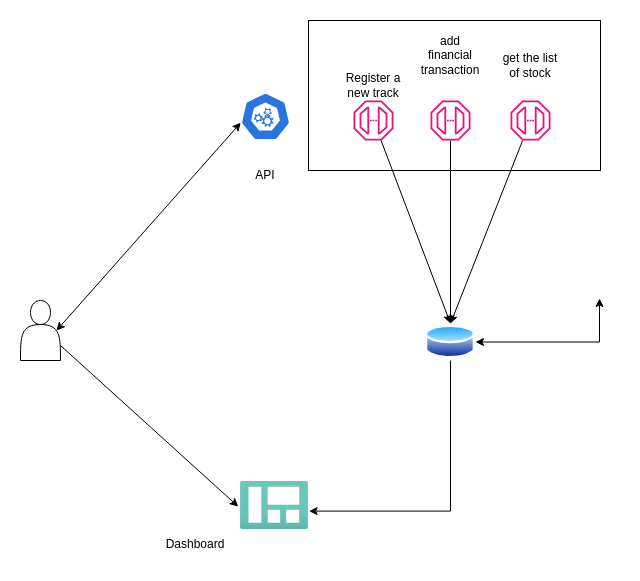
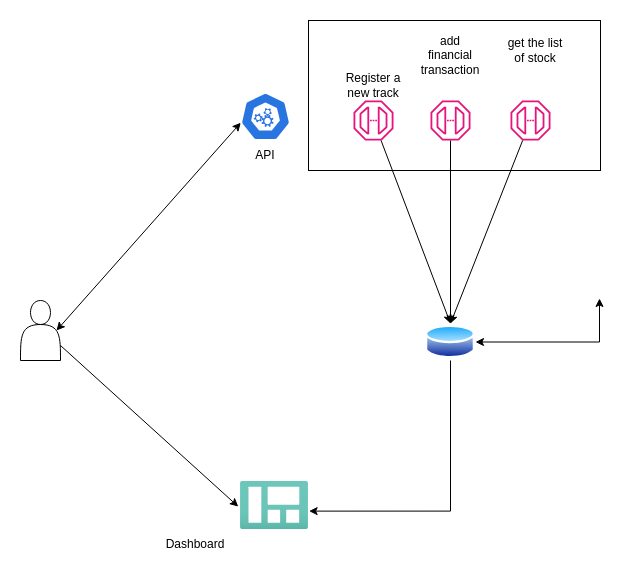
  <mxCell id="0" />
  <mxCell id="1" parent="0" />
  <mxCell id="2" value="" style="rounded=0;whiteSpace=wrap;html=1;" vertex="1" parent="1"><mxGeometry x="308" y="20" width="292" height="150" as="geometry" /></mxCell>
  <mxCell id="3" value="" style="shape=actor;whiteSpace=wrap;html=1;" vertex="1" parent="1"><mxGeometry x="20" y="300" width="40" height="60" as="geometry" /></mxCell>
  <mxCell id="4" value="" style="aspect=fixed;sketch=0;html=1;dashed=0;whitespace=wrap;fillColor=#2875E2;strokeColor=#ffffff;points=[[0.005,0.63,0],[0.1,0.2,0],[0.9,0.2,0],[0.5,0,0],[0.995,0.63,0],[0.72,0.99,0],[0.5,1,0],[0.28,0.99,0]];shape=mxgraph.kubernetes.icon2;prIcon=api" vertex="1" parent="1"><mxGeometry x="240" y="92" width="50" height="48" as="geometry" /></mxCell>
  <mxCell id="5" value="" style="image;aspect=fixed;html=1;points=[];align=center;fontSize=12;image=img/lib/azure2/general/Dashboard.svg;" vertex="1" parent="1"><mxGeometry x="240" y="481" width="68" height="48" as="geometry" /></mxCell>
  <mxCell id="6" value="" style="sketch=0;outlineConnect=0;fontColor=#232F3E;gradientColor=none;fillColor=#E7157B;strokeColor=none;dashed=0;verticalLabelPosition=bottom;verticalAlign=top;align=center;html=1;fontSize=12;fontStyle=0;aspect=fixed;pointerEvents=1;shape=mxgraph.aws4.endpoint;" vertex="1" parent="1"><mxGeometry x="510" y="100" width="40" height="40" as="geometry" /></mxCell>
- <mxCell id="7" value="API" style="text;html=1;strokeColor=none;fillColor=none;align=center;verticalAlign=middle;whiteSpace=wrap;rounded=0;" vertex="1" parent="1"><mxGeometry x="235" y="160" width="60" height="30" as="geometry" /></mxCell>
+ <mxCell id="7" value="API" style="text;html=1;strokeColor=none;fillColor=none;align=center;verticalAlign=middle;whiteSpace=wrap;rounded=0;" vertex="1" parent="1"><mxGeometry x="235" y="140" width="60" height="30" as="geometry" /></mxCell>
  <mxCell id="8" value="Dashboard" style="text;html=1;strokeColor=none;fillColor=none;align=center;verticalAlign=middle;whiteSpace=wrap;rounded=0;" vertex="1" parent="1"><mxGeometry x="165" y="529" width="60" height="30" as="geometry" /></mxCell>
  <mxCell id="9" value="" style="sketch=0;outlineConnect=0;fontColor=#232F3E;gradientColor=none;fillColor=#E7157B;strokeColor=none;dashed=0;verticalLabelPosition=bottom;verticalAlign=top;align=center;html=1;fontSize=12;fontStyle=0;aspect=fixed;pointerEvents=1;shape=mxgraph.aws4.endpoint;" vertex="1" parent="1"><mxGeometry x="430" y="100" width="40" height="40" as="geometry" /></mxCell>
  <mxCell id="10" value="" style="sketch=0;outlineConnect=0;fontColor=#232F3E;gradientColor=none;fillColor=#E7157B;strokeColor=none;dashed=0;verticalLabelPosition=bottom;verticalAlign=top;align=center;html=1;fontSize=12;fontStyle=0;aspect=fixed;pointerEvents=1;shape=mxgraph.aws4.endpoint;" vertex="1" parent="1"><mxGeometry x="353" y="100" width="40" height="40" as="geometry" /></mxCell>
  <mxCell id="11" value="Register a new track" style="text;html=1;strokeColor=none;fillColor=none;align=center;verticalAlign=middle;whiteSpace=wrap;rounded=0;" vertex="1" parent="1"><mxGeometry x="343" y="70" width="60" height="30" as="geometry" /></mxCell>
  <mxCell id="12" value="add financial transaction" style="text;html=1;strokeColor=none;fillColor=none;align=center;verticalAlign=middle;whiteSpace=wrap;rounded=0;" vertex="1" parent="1"><mxGeometry x="420" y="40" width="60" height="30" as="geometry" /></mxCell>
  <mxCell id="13" value="" style="endArrow=classic;startArrow=classic;html=1;rounded=0;exitX=0.9;exitY=0.5;exitDx=0;exitDy=0;exitPerimeter=0;entryX=0.005;entryY=0.63;entryDx=0;entryDy=0;entryPerimeter=0;" edge="1" parent="1" source="3" target="4"><mxGeometry width="50" height="50" relative="1" as="geometry"><mxPoint x="130" y="470" as="sourcePoint" /><mxPoint x="180" y="420" as="targetPoint" /></mxGeometry></mxCell>
  <mxCell id="14" value="" style="endArrow=classic;html=1;rounded=0;exitX=1;exitY=0.75;exitDx=0;exitDy=0;entryX=-0.033;entryY=0.523;entryDx=0;entryDy=0;entryPerimeter=0;" edge="1" parent="1" source="3" target="5"><mxGeometry width="50" height="50" relative="1" as="geometry"><mxPoint x="130" y="470" as="sourcePoint" /><mxPoint x="180" y="420" as="targetPoint" /></mxGeometry></mxCell>
  <mxCell id="15" value="" style="image;aspect=fixed;perimeter=ellipsePerimeter;html=1;align=center;shadow=0;dashed=0;spacingTop=3;image=img/lib/active_directory/database.svg;" vertex="1" parent="1"><mxGeometry x="425" y="323" width="50" height="37" as="geometry" /></mxCell>
- <mxCell id="16" value="get the list of stock" style="text;html=1;strokeColor=none;fillColor=none;align=center;verticalAlign=middle;whiteSpace=wrap;rounded=0;" vertex="1" parent="1"><mxGeometry x="500" y="50" width="60" height="30" as="geometry" /></mxCell>
+ <mxCell id="16" value="get the list of stock" style="text;html=1;strokeColor=none;fillColor=none;align=center;verticalAlign=middle;whiteSpace=wrap;rounded=0;" vertex="1" parent="1"><mxGeometry x="505" y="35" width="60" height="30" as="geometry" /></mxCell>
  <mxCell id="17" value="" style="endArrow=classic;html=1;rounded=0;entryX=0.5;entryY=0;entryDx=0;entryDy=0;" edge="1" parent="1" source="10" target="15"><mxGeometry width="50" height="50" relative="1" as="geometry"><mxPoint x="380" y="150" as="sourcePoint" /><mxPoint x="410" y="270" as="targetPoint" /></mxGeometry></mxCell>
  <mxCell id="18" value="" style="endArrow=classic;html=1;rounded=0;entryX=0.5;entryY=0;entryDx=0;entryDy=0;" edge="1" parent="1" source="9" target="15"><mxGeometry width="50" height="50" relative="1" as="geometry"><mxPoint x="395" y="150" as="sourcePoint" /><mxPoint x="470" y="270" as="targetPoint" /></mxGeometry></mxCell>
  <mxCell id="19" value="" style="endArrow=classic;html=1;rounded=0;entryX=0.5;entryY=0;entryDx=0;entryDy=0;" edge="1" parent="1" source="6" target="15"><mxGeometry width="50" height="50" relative="1" as="geometry"><mxPoint x="464" y="150" as="sourcePoint" /><mxPoint x="560" y="310" as="targetPoint" /></mxGeometry></mxCell>
  <mxCell id="20" style="edgeStyle=orthogonalEdgeStyle;rounded=0;orthogonalLoop=1;jettySize=auto;html=1;exitX=0.5;exitY=1;exitDx=0;exitDy=0;entryX=1.009;entryY=0.617;entryDx=0;entryDy=0;entryPerimeter=0;" edge="1" parent="1" source="15" target="5"><mxGeometry relative="1" as="geometry" /></mxCell>
  <mxCell id="21" value="" style="shape=image;html=1;verticalAlign=top;verticalLabelPosition=bottom;labelBackgroundColor=#ffffff;imageAspect=0;aspect=fixed;image=https://cdn3.iconfinder.com/data/icons/customer-experience-1/32/24_Hours-128.png" vertex="1" parent="1"><mxGeometry x="580" y="260" width="38" height="38" as="geometry" /></mxCell>
  <mxCell id="22" value="" style="endArrow=classic;startArrow=classic;html=1;rounded=0;edgeStyle=orthogonalEdgeStyle;exitX=1;exitY=0.5;exitDx=0;exitDy=0;entryX=0.5;entryY=1;entryDx=0;entryDy=0;" edge="1" parent="1" source="15" target="21"><mxGeometry width="50" height="50" relative="1" as="geometry"><mxPoint x="570" y="370" as="sourcePoint" /><mxPoint x="620" y="320" as="targetPoint" /></mxGeometry></mxCell>
